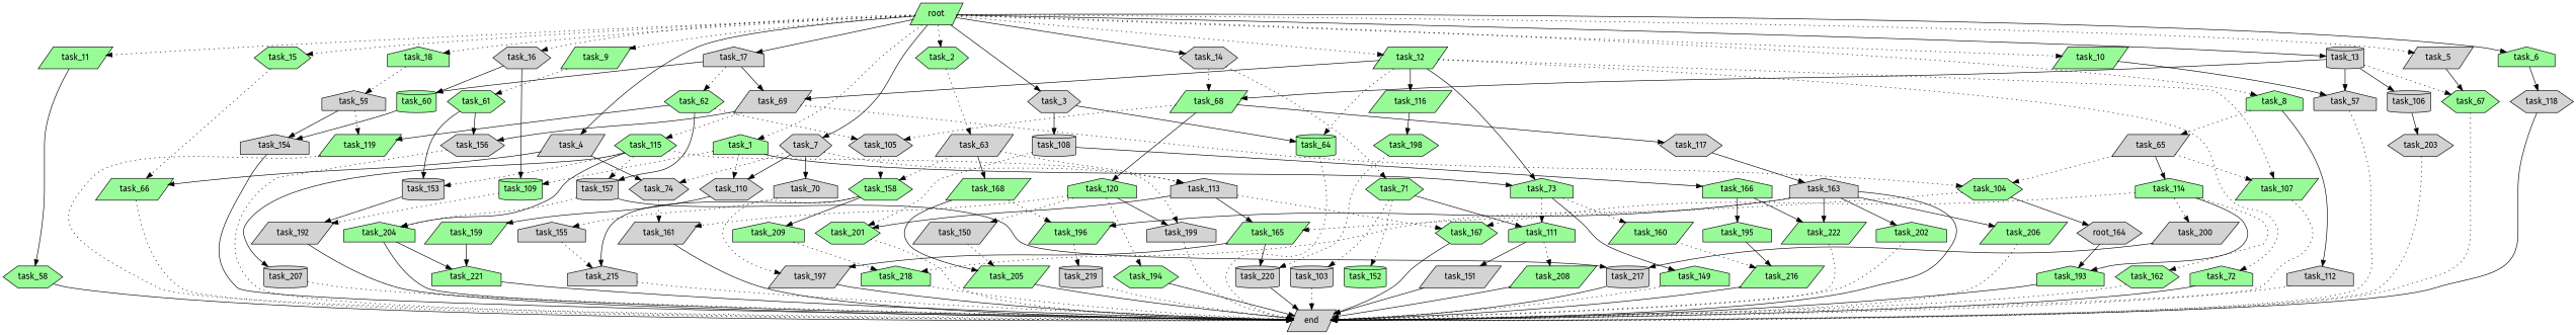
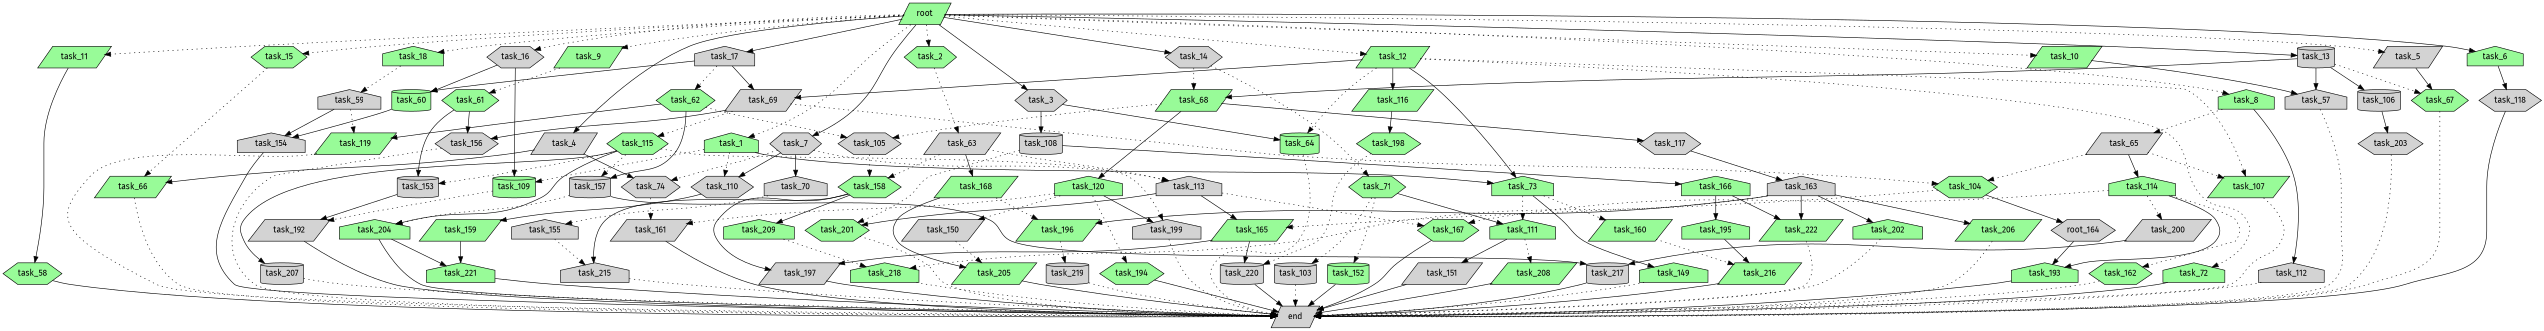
  digraph {
    fontname="Fira Sans"
    node [fillcolor=palegreen fontname="Fira Sans" shape=parallelogram style=filled]
    edge [fontname="Fira Sans" style=solid]
    task_58 [shape=hexagon]
    end [fillcolor=lightgrey]
    task_156 [fillcolor=lightgrey shape=hexagon]
    task_108 [fillcolor=lightgrey shape=cylinder]
    task_166 [shape=house]
    task_201 [shape=hexagon]
    task_195 [shape=house]
    task_222
    task_207 [fillcolor=lightgrey shape=cylinder]
    task_15 [shape=hexagon]
    task_66
    task_59 [fillcolor=lightgrey shape=house]
    task_154 [fillcolor=lightgrey shape=house]
    task_119
    task_105 [fillcolor=lightgrey shape=hexagon]
    task_158 [shape=hexagon]
    task_209 [shape=house]
    task_197 [fillcolor=lightgrey]
    task_215 [fillcolor=lightgrey shape=house]
    task_18 [shape=house]
    task_110 [fillcolor=lightgrey shape=hexagon]
    task_159
    task_216
    task_73 [shape=house]
    task_160
    task_149 [shape=house]
    task_111 [shape=house]
    task_151 [fillcolor=lightgrey]
    task_208
    task_218 [shape=house]
    task_16 [fillcolor=lightgrey shape=hexagon]
    task_109 [shape=cylinder]
    task_60 [shape=cylinder]
    task_192 [fillcolor=lightgrey]
    task_221 [shape=house]
    task_68
    task_120 [shape=house]
    task_117 [fillcolor=lightgrey shape=hexagon]
    task_161 [fillcolor=lightgrey]
    task_199 [fillcolor=lightgrey shape=house]
    task_150 [fillcolor=lightgrey]
    task_194 [shape=hexagon]
    task_163 [fillcolor=lightgrey shape=house]
    task_61 [shape=hexagon]
    task_153 [fillcolor=lightgrey shape=cylinder]
    task_217 [fillcolor=lightgrey shape=cylinder]
    task_74 [fillcolor=lightgrey shape=hexagon]
    task_1 [shape=house]
    task_64 [shape=cylinder]
    task_11
    task_62 [shape=hexagon]
    task_157 [fillcolor=lightgrey shape=cylinder]
    task_204 [shape=house]
    task_107
    task_2 [shape=hexagon]
    task_63 [fillcolor=lightgrey]
    task_168
    task_113 [fillcolor=lightgrey shape=house]
    task_57 [fillcolor=lightgrey shape=house]
    task_10
    task_155 [fillcolor=lightgrey shape=house]
    task_72 [shape=house]
    task_17 [fillcolor=lightgrey shape=house]
    task_69 [fillcolor=lightgrey]
    task_104 [shape=hexagon]
    task_115 [shape=hexagon]
    task_67 [shape=hexagon]
    task_205
    task_203 [fillcolor=lightgrey shape=hexagon]
    task_106 [fillcolor=lightgrey shape=cylinder]
    task_12
    task_116
    task_198 [shape=hexagon]
    task_167 [shape=hexagon]
    task_114 [shape=house]
    task_193 [shape=house]
    task_200 [fillcolor=lightgrey]
    task_162 [shape=hexagon]
    task_165
    n80 [fillcolor=lightgrey label=root_164 shape=hexagon]
    task_220 [fillcolor=lightgrey shape=cylinder]
    task_9
    task_202 [shape=house]
    task_219 [fillcolor=lightgrey shape=cylinder]
    task_196
    task_118 [fillcolor=lightgrey shape=hexagon]
    task_65 [fillcolor=lightgrey]
    task_206
    task_13 [fillcolor=lightgrey shape=cylinder]
    task_152 [shape=cylinder]
    task_3 [fillcolor=lightgrey shape=hexagon]
    task_5 [fillcolor=lightgrey]
    task_8 [shape=house]
    task_112 [fillcolor=lightgrey shape=house]
    task_14 [fillcolor=lightgrey shape=hexagon]
    task_71 [shape=hexagon]
    task_103 [fillcolor=lightgrey shape=cylinder]
    task_4 [fillcolor=lightgrey]
    root
    task_6 [shape=house]
    task_7 [fillcolor=lightgrey shape=hexagon]
    task_70 [fillcolor=lightgrey shape=house]
    task_58 -> end
    task_156 -> end [style=dotted]
    task_108 -> task_166
    task_108 -> task_201 [style=dotted]
    task_166 -> task_195
    task_166 -> task_222
    task_201 -> end [style=dotted]
    task_195 -> task_216
    task_222 -> end [style=dotted]
    task_207 -> end [style=dotted]
    task_15 -> task_66 [style=dotted]
    task_66 -> end [style=dotted]
    task_59 -> task_154
    task_59 -> task_119 [style=dotted]
    task_154 -> end
    task_119 -> end [style=dotted]
    task_105 -> task_158 [style=dotted]
    task_158 -> task_209
-   task_158 -> task_197 [style=dotted]
+   task_158 -> task_197
    task_158 -> task_215
    task_209 -> task_218 [style=dotted]
    task_197 -> end
    task_215 -> end [style=dotted]
    task_18 -> task_59 [style=dotted]
    task_110 -> task_159
    task_159 -> task_221
    task_216 -> end
    task_73 -> task_160 [style=dotted]
    task_73 -> task_149
    task_73 -> task_111 [style=dotted]
    task_160 -> task_216 [style=dotted]
    task_149 -> end [style=dotted]
    task_111 -> task_151
    task_111 -> task_208 [style=dotted]
    task_151 -> end
    task_208 -> end
    task_218 -> end [style=dotted]
    task_16 -> task_109
    task_16 -> task_60
    task_109 -> task_192 [style=dotted]
    task_60 -> task_154
    task_192 -> end
    task_221 -> end
    task_68 -> task_105 [style=dotted]
    task_68 -> task_120
    task_68 -> task_117
    task_120 -> task_161 [style=dotted]
    task_120 -> task_199
    task_120 -> task_150 [style=dotted]
    task_120 -> task_194 [style=dotted]
    task_117 -> task_163
    task_161 -> end
    task_199 -> end [style=dotted]
    task_150 -> task_205 [style=dotted]
    task_194 -> end
    task_163 -> task_222
    task_163 -> task_218 [style=dotted]
    task_163 -> task_202
    task_163 -> task_196
    task_163 -> task_206
    task_61 -> task_156
    task_61 -> task_153
    task_153 -> task_192
    task_217 -> end
    task_74 -> task_161 [style=dotted]
    task_1 -> task_110 [style=dotted]
    task_1 -> task_73
    task_1 -> task_109 [style=dotted]
    task_64 -> end [style=dotted]
    task_11 -> task_58
    task_62 -> task_119
    task_62 -> task_105 [style=dotted]
    task_62 -> task_157
    task_157 -> task_217
    task_157 -> task_204 [style=dotted]
    task_204 -> end
    task_204 -> task_221
    task_107 -> end [style=dotted]
    task_2 -> task_63 [style=dotted]
    task_63 -> task_158 [style=dotted]
    task_63 -> task_168
    task_63 -> task_113 [style=dotted]
    task_168 -> task_205
    task_168 -> task_196 [style=dotted]
    task_113 -> task_201
    task_113 -> task_167 [style=dotted]
    task_113 -> task_165
    task_57 -> end [style=dotted]
    task_10 -> task_57
    task_155 -> task_215 [style=dotted]
    task_72 -> end
    task_17 -> task_60
    task_17 -> task_62 [style=dotted]
    task_17 -> task_69
    task_69 -> task_156
    task_69 -> task_104 [style=dotted]
    task_69 -> task_115 [style=dotted]
    task_104 -> task_165 [style=dotted]
    task_104 -> n80
    task_115 -> task_207
    task_115 -> task_199 [style=dotted]
    task_115 -> task_153 [style=dotted]
    task_115 -> task_157 [style=dotted]
    task_115 -> task_204
    task_67 -> end [style=dotted]
    task_205 -> end
    task_203 -> end [style=dotted]
    task_106 -> task_203
    task_12 -> task_73
    task_12 -> task_64 [style=dotted]
    task_12 -> task_107 [style=dotted]
    task_12 -> task_72 [style=dotted]
    task_12 -> task_69
    task_12 -> task_116
    task_116 -> task_198
    task_198 -> task_220 [style=dotted]
    task_167 -> end
    task_114 -> task_167 [style=dotted]
    task_114 -> task_193
    task_114 -> task_200 [style=dotted]
    task_114 -> task_162 [style=dotted]
    task_193 -> end
    task_200 -> task_217
    task_162 -> end [style=dotted]
    task_165 -> task_197
    task_165 -> task_220
    n80 -> task_193
    task_220 -> end
    task_9 -> task_61 [style=dotted]
    task_202 -> end [style=dotted]
    task_219 -> end [style=dotted]
    task_196 -> task_219 [style=dotted]
    task_118 -> end
    task_65 -> task_107 [style=dotted]
    task_65 -> task_104 [style=dotted]
    task_65 -> task_114
    task_206 -> end [style=dotted]
    task_13 -> task_68
    task_13 -> task_57
    task_13 -> task_67 [style=dotted]
    task_13 -> task_106
-   task_163 -> end
+   task_152 -> end
    task_3 -> task_108
    task_3 -> task_64
    task_5 -> task_67
    task_8 -> task_65 [style=dotted]
    task_8 -> task_112
    task_112 -> end [style=dotted]
    task_14 -> task_68 [style=dotted]
    task_14 -> task_71 [style=dotted]
    task_71 -> task_111
    task_71 -> task_152 [style=dotted]
    task_71 -> task_103 [style=dotted]
    task_103 -> end [style=dotted]
    task_4 -> task_66
    task_4 -> task_74
    root -> task_15 [style=dotted]
    root -> task_18 [style=dotted]
    root -> task_16 [style=dotted]
    root -> task_1 [style=dotted]
    root -> task_11 [style=dotted]
    root -> task_2 [style=dotted]
    root -> task_10 [style=dotted]
    root -> task_17
    root -> task_12 [style=dotted]
    root -> task_9 [style=dotted]
    root -> task_13
    root -> task_3
    root -> task_5 [style=dotted]
    root -> task_8 [style=dotted]
    root -> task_14
    root -> task_4
    root -> task_6
    root -> task_7
    task_6 -> task_118
    task_7 -> task_110
    task_7 -> task_74 [style=dotted]
    task_7 -> task_113 [style=dotted]
    task_7 -> task_70
    task_70 -> task_155 [style=dotted]
  }
